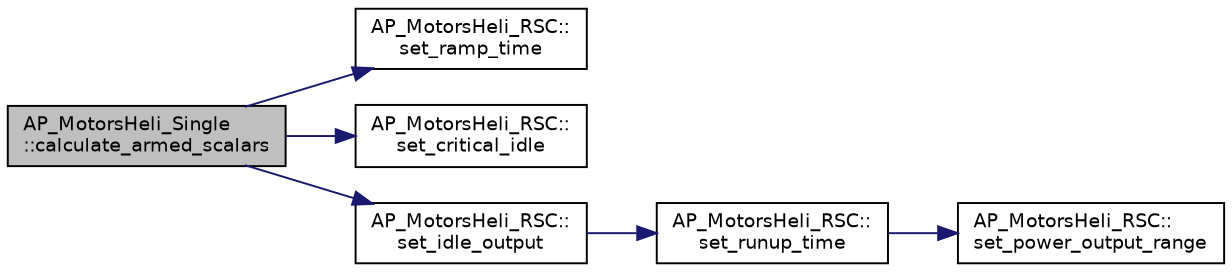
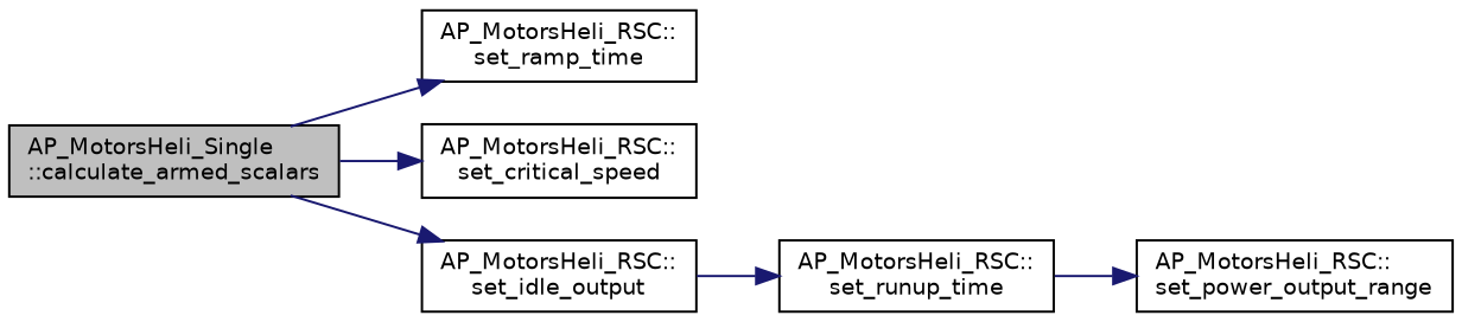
  digraph {
    rankdir=LR
    node [color=black fillcolor=white fontname=Helvetica fontsize=10 shape=record style=filled]
    edge [color=midnightblue fontname=Helvetica fontsize=10 labelfontname=Helvetica labelfontsize=10 style=solid]
    n1 [fillcolor=grey75 fontcolor=black height=0.2 label="AP_MotorsHeli_Single\l::calculate_armed_scalars" width=0.4]
    n2 [height=0.2 label="AP_MotorsHeli_RSC::\lset_ramp_time" width=0.4]
-   n3 [height=0.2 label="AP_MotorsHeli_RSC::\lset_critical_idle" width=0.4]
+   n3 [height=0.2 label="AP_MotorsHeli_RSC::\lset_critical_speed" width=0.4]
    n4 [height=0.2 label="AP_MotorsHeli_RSC::\lset_idle_output" width=0.4]
    n5 [height=0.2 label="AP_MotorsHeli_RSC::\lset_runup_time" width=0.4]
    n6 [height=0.2 label="AP_MotorsHeli_RSC::\lset_power_output_range" width=0.4]
    n1 -> n2
    n1 -> n3
    n1 -> n4
    n4 -> n5
    n5 -> n6
  }
